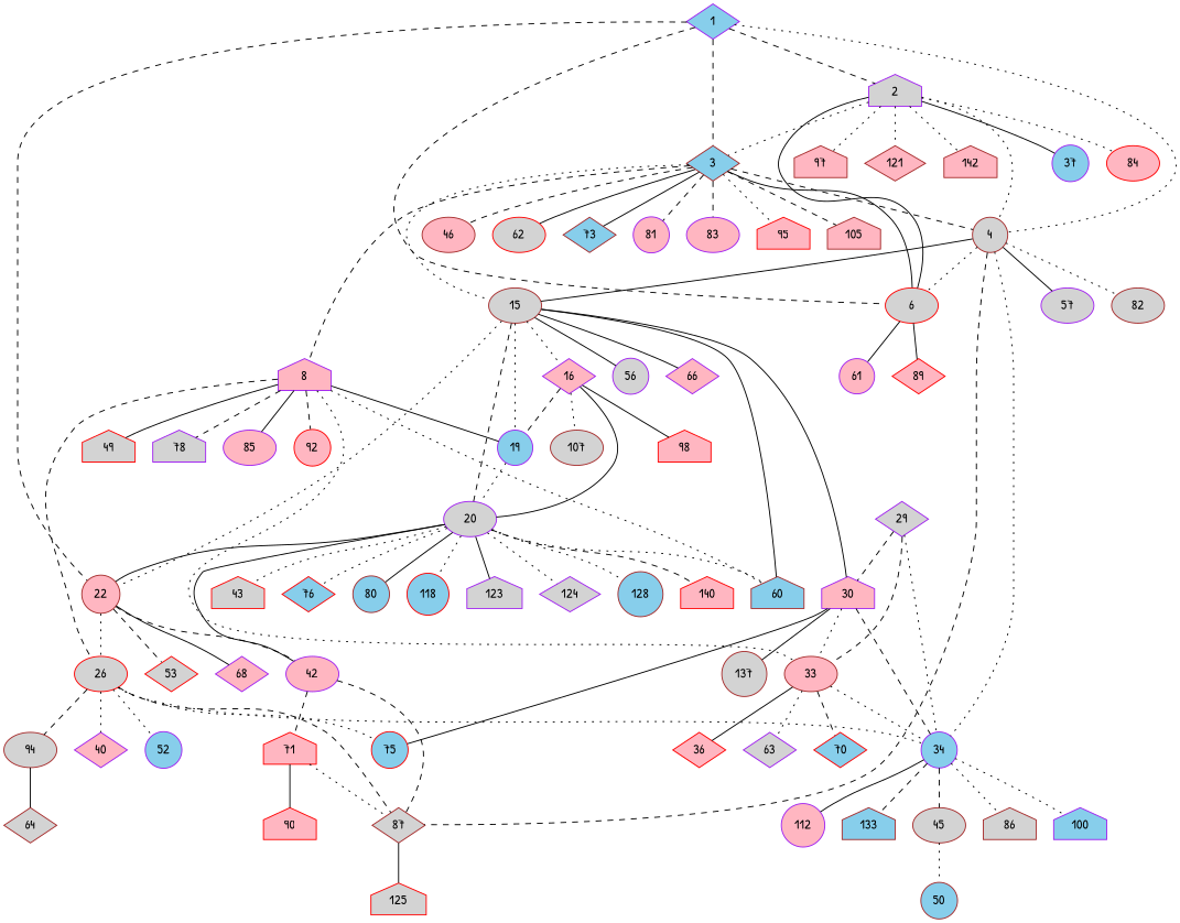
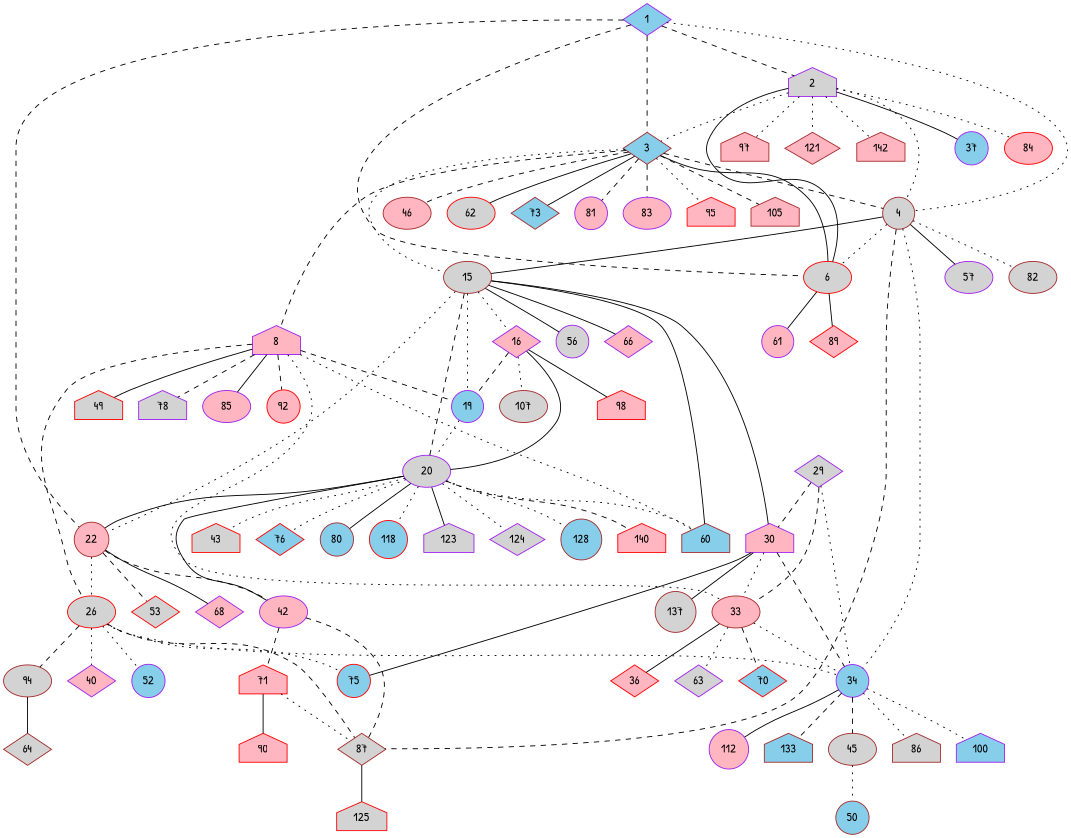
  graph {
    fontname="Patrick Hand"
    node [color=purple fillcolor=lightpink fontname="Patrick Hand" shape=house style=filled]
    edge [fontname="Patrick Hand" style=dotted]
    1 [fillcolor=skyblue shape=diamond super="+72"]
    2 [fillcolor=lightgrey]
    3 [color=brown fillcolor=skyblue shape=diamond super="+7"]
    4 [color=brown fillcolor=lightgrey shape=circle super="+5+94"]
    6 [color=red fillcolor=lightgrey shape=ellipse]
    22 [color=brown shape=circle super="+117+23"]
    37 [fillcolor=skyblue shape=circle]
    84 [color=red shape=ellipse super="+114"]
    97 [color=brown]
    121 [color=brown shape=diamond]
    142 [color=brown]
    8 [super="+10+9"]
    15 [color=brown fillcolor=lightgrey shape=ellipse super="+17+18"]
    46 [color=brown shape=ellipse]
    62 [color=red fillcolor=lightgrey shape=ellipse]
    73 [color=brown fillcolor=skyblue shape=diamond]
    81 [shape=circle]
    83 [shape=ellipse]
    95 [color=red]
    105 [color=brown]
    34 [fillcolor=skyblue shape=circle super="+35+77"]
    57 [fillcolor=lightgrey shape=ellipse]
    82 [color=brown fillcolor=lightgrey shape=ellipse]
    87 [color=brown fillcolor=lightgrey shape=diamond super="+103"]
    61 [shape=circle]
    89 [color=red shape=diamond]
    26 [color=red fillcolor=lightgrey shape=ellipse super="+28"]
    42 [shape=ellipse]
    53 [color=red fillcolor=lightgrey shape=diamond super="+109"]
    68 [shape=diamond]
    19 [fillcolor=skyblue shape=circle super="+120"]
    33 [color=brown shape=ellipse super="+67+58+48+108+59"]
    49 [color=red fillcolor=lightgrey]
    60 [color=brown fillcolor=skyblue super="+111"]
    78 [fillcolor=lightgrey]
    85 [shape=ellipse]
    92 [color=red shape=circle]
    16 [shape=diamond]
    20 [fillcolor=lightgrey shape=ellipse super="+38+21+51"]
    30 [super="+32+55"]
    56 [fillcolor=lightgrey shape=circle]
    66 [shape=diamond super="+138"]
    45 [color=brown fillcolor=lightgrey shape=ellipse]
    86 [color=brown fillcolor=lightgrey]
    100 [fillcolor=skyblue super="+104"]
    112 [shape=circle]
    133 [color=brown fillcolor=skyblue]
    125 [color=red fillcolor=lightgrey]
    40 [shape=diamond]
    52 [fillcolor=skyblue shape=circle]
    n51 [color=brown fillcolor=lightgrey label=94 shape=ellipse]
    75 [color=red fillcolor=skyblue shape=circle super="+135"]
    36 [color=red shape=diamond super="+91"]
    63 [fillcolor=lightgrey shape=diamond]
    70 [color=red fillcolor=skyblue shape=diamond super="+79"]
    98 [color=red]
    107 [color=brown fillcolor=lightgrey shape=ellipse]
    43 [color=red fillcolor=lightgrey]
    76 [color=red fillcolor=skyblue shape=diamond]
    80 [color=brown fillcolor=skyblue shape=circle]
    118 [color=red fillcolor=skyblue shape=circle]
    123 [fillcolor=lightgrey]
    124 [fillcolor=lightgrey shape=diamond]
    128 [color=brown fillcolor=skyblue shape=circle]
    140 [color=red]
    137 [color=brown fillcolor=lightgrey shape=circle]
    71 [color=red]
    64 [color=brown fillcolor=lightgrey shape=diamond]
    29 [fillcolor=lightgrey shape=diamond super="+31"]
    50 [color=brown fillcolor=skyblue shape=circle]
    90 [color=red]
    1 -- 2 [style=dashed]
    1 -- 3 [style=dashed weight=2]
    1 -- 4 [weight=2]
    1 -- 6 [style=dashed]
    1 -- 22 [style=dashed]
    2 -- 3 [weight=2]
    2 -- 4 [weight=2]
    2 -- 6 [style=solid]
    2 -- 37 [style=solid]
    2 -- 84
    2 -- 97
    2 -- 121
    2 -- 142
    3 -- 4 [style=dashed weight=4]
    3 -- 6 [style=solid weight=2]
    3 -- 8 [style=dashed]
    3 -- 15
    3 -- 46 [style=dashed]
    3 -- 62 [style=solid]
    3 -- 73 [style=solid]
    3 -- 81 [style=dashed]
    3 -- 83 [style=dashed]
    3 -- 95
    3 -- 105 [style=dashed]
    4 -- 6 [weight=2]
    4 -- 15 [style=solid]
    4 -- 34
    4 -- 57 [style=solid]
    4 -- 82
    4 -- 87 [style=dashed]
    6 -- 61 [style=solid]
    6 -- 89 [style=solid]
    22 -- 26 [weight=10]
    22 -- 42 [style=dashed]
    22 -- 53 [style=dashed]
    22 -- 68 [style=solid]
    8 -- 26 [style=dashed]
-   8 -- 19 [style=solid]
+   8 -- 19 [style=dashed]
    8 -- 33
    8 -- 49 [style=solid]
    8 -- 60
    8 -- 78 [style=dashed]
    8 -- 85 [style=solid]
    8 -- 92 [style=dashed]
    15 -- 22
    15 -- 19 [weight=3]
    15 -- 60 [style=solid]
    15 -- 16 [weight=3]
    15 -- 20 [style=dashed weight=6]
    15 -- 30 [style=solid weight=2]
    15 -- 56 [style=solid]
    15 -- 66 [style=solid]
    34 -- 45 [style=dashed]
    34 -- 86
    34 -- 100
    34 -- 112 [style=solid]
    34 -- 133 [style=dashed]
    87 -- 125 [style=solid]
    26 -- 34
    26 -- 87 [style=dashed]
    26 -- 40
    26 -- 52
    26 -- n51 [style=dashed]
    26 -- 75
    42 -- 87 [style=dashed]
    42 -- 71 [style=dashed]
    19 -- 20 [weight=2]
    33 -- 34 [weight=2]
    33 -- 36 [style=solid]
    33 -- 63
    33 -- 70 [style=dashed]
    16 -- 19 [style=dashed]
    16 -- 20 [style=solid weight=2]
    16 -- 98 [style=solid]
    16 -- 107
    20 -- 22 [style=solid weight=2]
    20 -- 42 [style=solid]
    20 -- 60
    20 -- 43
    20 -- 76
    20 -- 80 [style=solid]
    20 -- 118
    20 -- 123 [style=solid]
    20 -- 124
    20 -- 128
    20 -- 140 [style=dashed]
    30 -- 34 [style=dashed weight=4]
    30 -- 33 [weight=2]
    30 -- 75 [style=solid]
    30 -- 137 [style=solid]
    45 -- 50
    n51 -- 64 [style=solid]
    71 -- 87
    71 -- 90 [style=solid]
    29 -- 34 [weight=4]
    29 -- 33 [style=dashed weight=2]
    29 -- 30 [style=dashed weight=4]
  }
